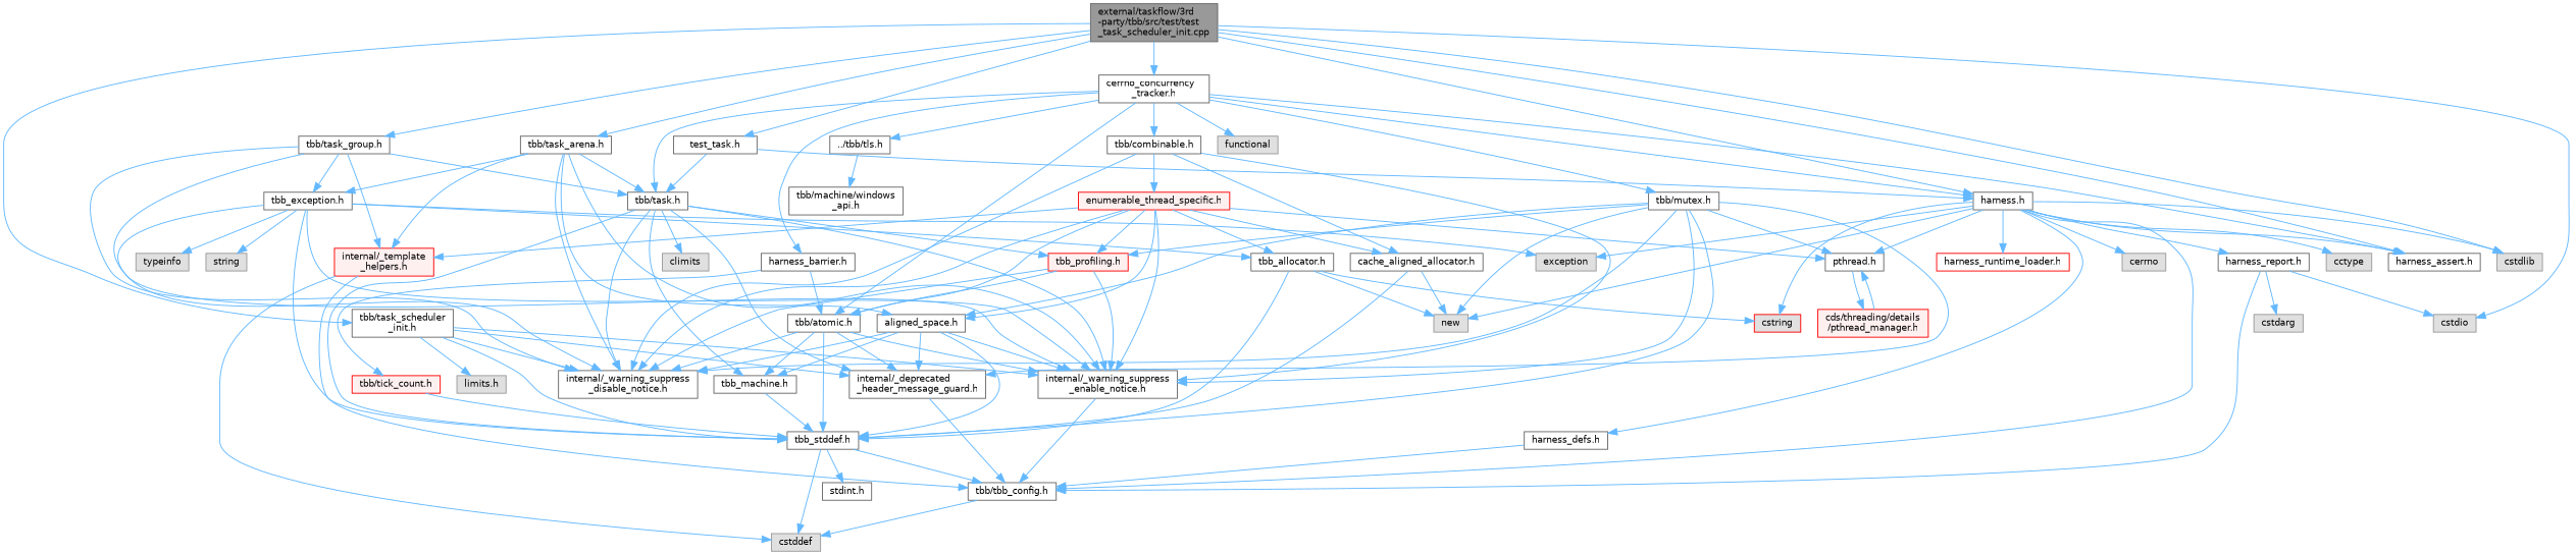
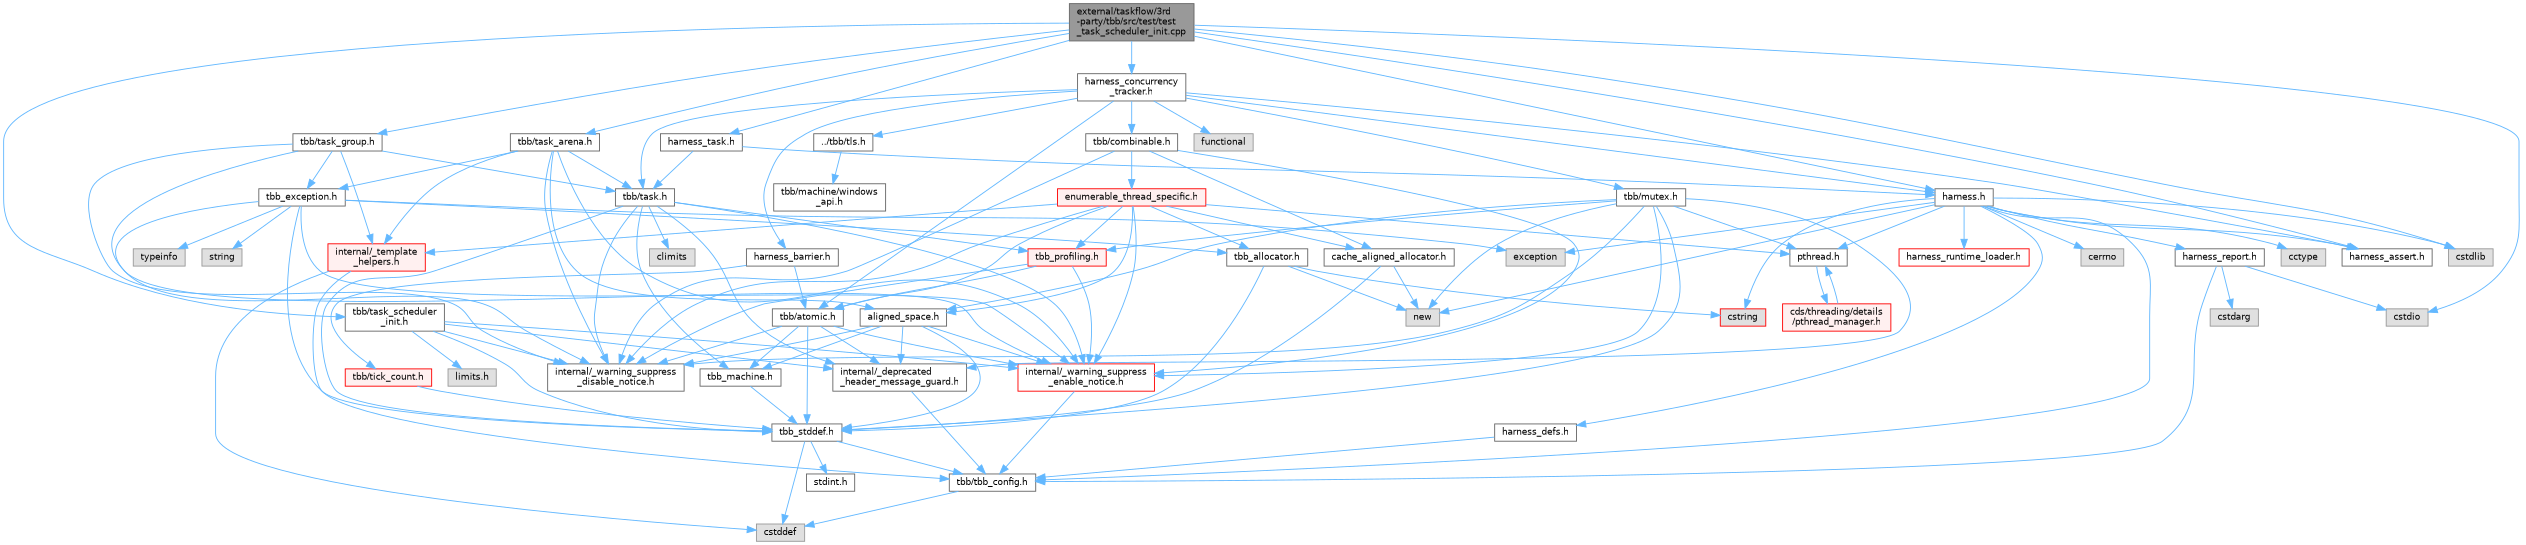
  digraph {
    node [color=grey40 fillcolor=white fontname=Helvetica fontsize=10 shape=box style=filled]
    edge [color=steelblue1 fontname=Helvetica fontsize=10 labelfontname=Helvetica labelfontsize=10 style=solid]
    n1 [color=gray40 fillcolor=grey60 fontcolor=black height=0.2 label="external/taskflow/3rd\l-party/tbb/src/test/test\l_task_scheduler_init.cpp" width=0.4]
    n2 [height=0.2 label="tbb/task_scheduler\l_init.h" width=0.4]
    n3 [color=grey60 fillcolor="#E0E0E0" height=0.2 label=cstdlib width=0.4]
    n4 [color=grey60 fillcolor="#E0E0E0" height=0.2 label=cstdio width=0.4]
    n5 [height=0.2 label="harness_assert.h" width=0.4]
-   n6 [height=0.2 label="cerrno_concurrency\l_tracker.h" width=0.4]
+   n6 [height=0.2 label="harness_concurrency\l_tracker.h" width=0.4]
    n7 [height=0.2 label="harness.h" width=0.4]
-   n8 [height=0.2 label="test_task.h" width=0.4]
+   n8 [height=0.2 label="harness_task.h" width=0.4]
    n9 [height=0.2 label="tbb/task_group.h" width=0.4]
    n10 [height=0.2 label="tbb/task_arena.h" width=0.4]
    n11 [height=0.2 label="internal/_deprecated\l_header_message_guard.h" width=0.4]
-   n12 [height=0.2 label="internal/_warning_suppress\l_enable_notice.h" width=0.4]
+   n12 [color=red height=0.2 label="internal/_warning_suppress\l_enable_notice.h" width=0.4]
    n13 [height=0.2 label="tbb_stddef.h" width=0.4]
    n14 [color=grey60 fillcolor="#E0E0E0" height=0.2 label="limits.h" width=0.4]
    n15 [height=0.2 label="internal/_warning_suppress\l_disable_notice.h" width=0.4]
    n16 [height=0.2 label="harness_barrier.h" width=0.4]
    n17 [height=0.2 label="tbb/atomic.h" width=0.4]
    n18 [height=0.2 label="../tbb/tls.h" width=0.4]
    n19 [height=0.2 label="tbb/mutex.h" width=0.4]
    n20 [height=0.2 label="tbb/task.h" width=0.4]
    n21 [height=0.2 label="tbb/combinable.h" width=0.4]
    n22 [color=grey60 fillcolor="#E0E0E0" height=0.2 label=functional width=0.4]
    n23 [height=0.2 label="tbb/tbb_config.h" width=0.4]
    n24 [height=0.2 label="pthread.h" width=0.4]
    n25 [color=grey60 fillcolor="#E0E0E0" height=0.2 label=new width=0.4]
    n26 [color=red fillcolor="#E0E0E0" height=0.2 label=cstring width=0.4]
    n27 [height=0.2 label="harness_defs.h" width=0.4]
    n28 [color=grey60 fillcolor="#E0E0E0" height=0.2 label=cerrno width=0.4]
    n29 [color=grey60 fillcolor="#E0E0E0" height=0.2 label=cctype width=0.4]
    n30 [color=red height=0.2 label="harness_runtime_loader.h" width=0.4]
    n31 [height=0.2 label="harness_report.h" width=0.4]
    n32 [color=grey60 fillcolor="#E0E0E0" height=0.2 label=exception width=0.4]
    n33 [color=red fillcolor="#FFF0F0" height=0.2 label="internal/_template\l_helpers.h" width=0.4]
    n34 [height=0.2 label="tbb_exception.h" width=0.4]
    n35 [height=0.2 label="aligned_space.h" width=0.4]
    n36 [color=grey60 fillcolor="#E0E0E0" height=0.2 label=cstddef width=0.4]
    n37 [height=0.2 label="stdint.h" width=0.4]
    n38 [color=red fillcolor="#FFF0F0" height=0.2 label="tbb/tick_count.h" width=0.4]
    n39 [height=0.2 label="tbb_machine.h" width=0.4]
    n40 [height=0.2 label="tbb/machine/windows\l_api.h" width=0.4]
    n41 [color=red fillcolor="#FFF0F0" height=0.2 label="tbb_profiling.h" width=0.4]
    n42 [color=grey60 fillcolor="#E0E0E0" height=0.2 label=climits width=0.4]
    n43 [color=red fillcolor="#FFF0F0" height=0.2 label="enumerable_thread_specific.h" width=0.4]
    n44 [height=0.2 label="cache_aligned_allocator.h" width=0.4]
    n45 [color=red fillcolor="#FFF0F0" height=0.2 label="cds/threading/details\l/pthread_manager.h" width=0.4]
    n46 [height=0.2 label="tbb_allocator.h" width=0.4]
    n47 [color=grey60 fillcolor="#E0E0E0" height=0.2 label=cstdarg width=0.4]
    n48 [color=grey60 fillcolor="#E0E0E0" height=0.2 label=string width=0.4]
    n49 [color=grey60 fillcolor="#E0E0E0" height=0.2 label=typeinfo width=0.4]
    n1 -> n2
    n1 -> n3
    n1 -> n4
    n1 -> n5
    n1 -> n6
    n1 -> n7
    n1 -> n8
    n1 -> n9
    n1 -> n10
    n2 -> n11
    n2 -> n12
    n2 -> n13
    n2 -> n14
    n2 -> n15
    n6 -> n5
    n6 -> n7
    n6 -> n16
    n6 -> n17
    n6 -> n18
    n6 -> n19
    n6 -> n20
    n6 -> n21
    n6 -> n22
    n7 -> n3
    n7 -> n5
    n7 -> n23
    n7 -> n24
    n7 -> n25
    n7 -> n26
    n7 -> n27
    n7 -> n28
    n7 -> n29
    n7 -> n30
    n7 -> n31
    n7 -> n32
    n8 -> n7
    n8 -> n20
    n9 -> n12
    n9 -> n15
    n9 -> n20
    n9 -> n33
    n9 -> n34
    n10 -> n12
    n10 -> n15
    n10 -> n20
    n10 -> n33
    n10 -> n34
    n10 -> n35
    n11 -> n23
    n12 -> n23
    n13 -> n23
    n13 -> n36
    n13 -> n37
    n16 -> n17
    n16 -> n38
    n17 -> n11
    n17 -> n12
    n17 -> n13
    n17 -> n15
    n17 -> n39
    n18 -> n40
    n19 -> n11
    n19 -> n12
    n19 -> n13
    n19 -> n15
    n19 -> n24
    n19 -> n25
    n19 -> n35
    n19 -> n41
    n20 -> n11
    n20 -> n12
    n20 -> n13
    n20 -> n15
    n20 -> n39
    n20 -> n41
    n20 -> n42
    n21 -> n12
    n21 -> n15
    n21 -> n43
    n21 -> n44
    n23 -> n36
    n24 -> n45
    n27 -> n23
    n31 -> n4
    n31 -> n23
    n31 -> n47
    n33 -> n23
    n33 -> n36
    n34 -> n12
    n34 -> n13
    n34 -> n15
    n34 -> n32
    n34 -> n46
    n34 -> n48
    n34 -> n49
    n35 -> n11
    n35 -> n12
    n35 -> n13
    n35 -> n15
    n35 -> n39
    n38 -> n13
    n39 -> n13
    n41 -> n12
    n41 -> n15
    n41 -> n17
    n43 -> n12
    n43 -> n15
    n43 -> n17
    n43 -> n24
    n43 -> n33
    n43 -> n35
    n43 -> n41
    n43 -> n44
    n43 -> n46
    n44 -> n13
    n44 -> n25
    n45 -> n24
    n46 -> n13
    n46 -> n25
    n46 -> n26
  }
